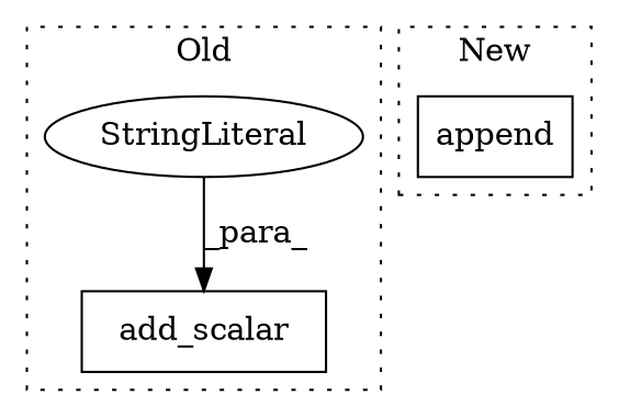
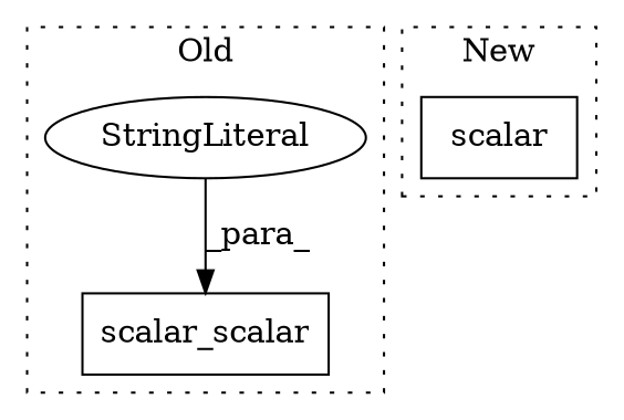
  digraph {
    node [a=32 shape=box]
-   n1 [l="11,1" label=add_scalar s="3805,3866"]
+   n1 [l="11,1" label=scalar_scalar s="3805,3866"]
    n2 [a=45 l=12 label=StringLiteral s=3816 shape=ellipse]
-   n3 [l="7,1" label=append s="3923,3958"]
+   n3 [l="7,1" label=scalar s="3923,3958"]
    subgraph cluster_1 {
      label=Old
      style=dotted
      n1
      n2
    }
    subgraph cluster_2 {
      label=New
      style=dotted
      n3
    }
    n2 -> n1 [label=_para_]
  }
